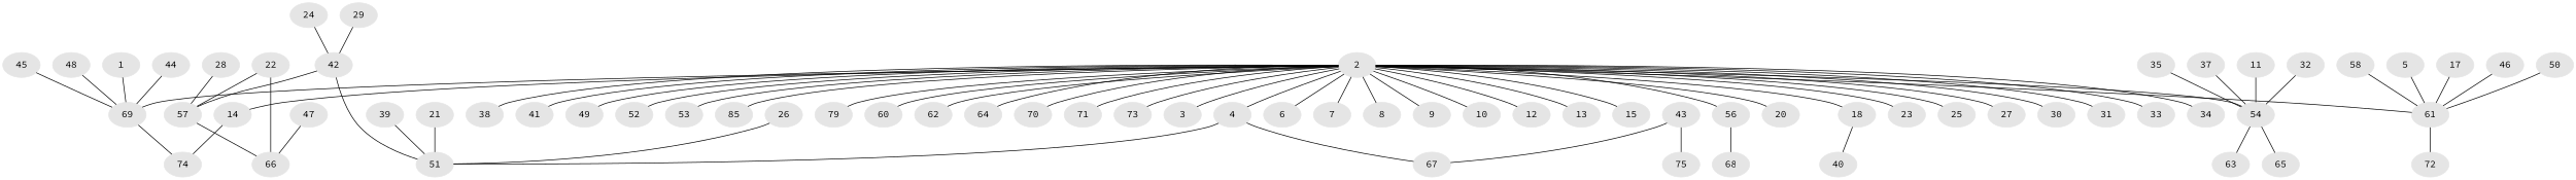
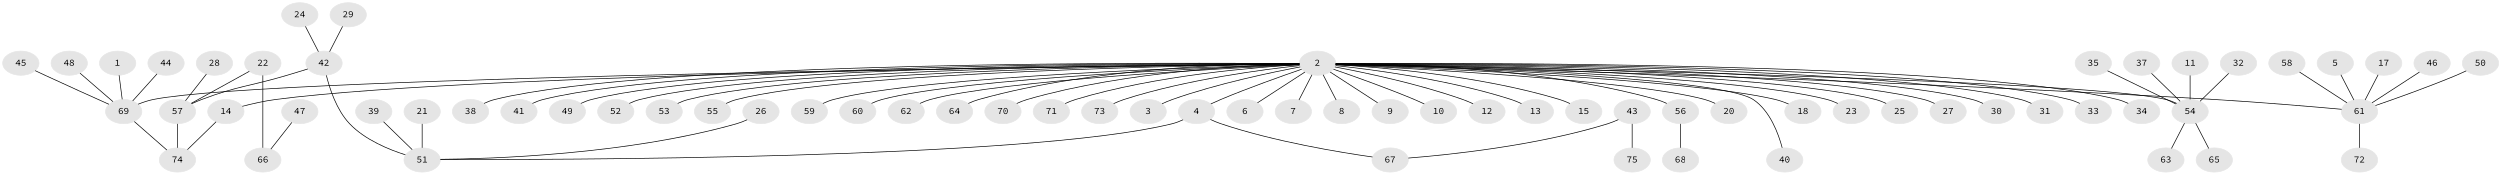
  graph {
    fontname="Source Code Pro"
    node [color=gray90 fontname="Source Code Pro" style=filled]
    edge [fontname="Source Code Pro" weight=1.0]
    1
    69
    74
    2
    3
    4
    6
    7
    8
    9
    10
    12
    13
    14
    15
    18
    20
    23
    25
    27
    30
    31
    33
    34
    38
    40
    41
    49
    52
    53
    54
-   55 [label=85]
+   55
    56
-   59 [label=79]
+   59
    60
    61
    62
    64
    70
    71
    73
    51
    67
    63
    65
    68
    57
    72
    5
    11
    17
    21
    22
    66
    24
    42
    26
    28
    29
    32
    35
    37
    39
    43
    75
    44
    45
    46
    47
    48
    50
    58
    1 -- 69
    69 -- 74
    2 -- 69
    2 -- 3
    2 -- 4
    2 -- 6
    2 -- 7
    2 -- 8
    2 -- 9
    2 -- 10
    2 -- 12
    2 -- 13
    2 -- 14
    2 -- 15
    2 -- 18
    2 -- 20
    2 -- 23
    2 -- 25
    2 -- 27
    2 -- 30
    2 -- 31
    2 -- 33
    2 -- 34
    2 -- 38
-   18 -- 40
+   2 -- 40
    2 -- 41
    2 -- 49
    2 -- 52
    2 -- 53
    2 -- 54
    2 -- 55
    2 -- 56
    2 -- 59
    2 -- 60
    2 -- 61
    2 -- 62
    2 -- 64
    2 -- 70
    2 -- 71
    2 -- 73
    4 -- 51
    4 -- 67
    14 -- 74
    54 -- 63
    54 -- 65
    56 -- 68
    61 -- 72
-   57 -- 66
+   57 -- 74
    5 -- 61
    11 -- 54
    17 -- 61
    21 -- 51
    22 -- 57
    22 -- 66
    24 -- 42
    42 -- 51
    42 -- 57
    26 -- 51
    28 -- 57
    29 -- 42
    32 -- 54
    35 -- 54
    37 -- 54
    39 -- 51
    43 -- 67
    43 -- 75
    44 -- 69
    45 -- 69
    46 -- 61
    47 -- 66
    48 -- 69
    50 -- 61
    58 -- 61
  }
